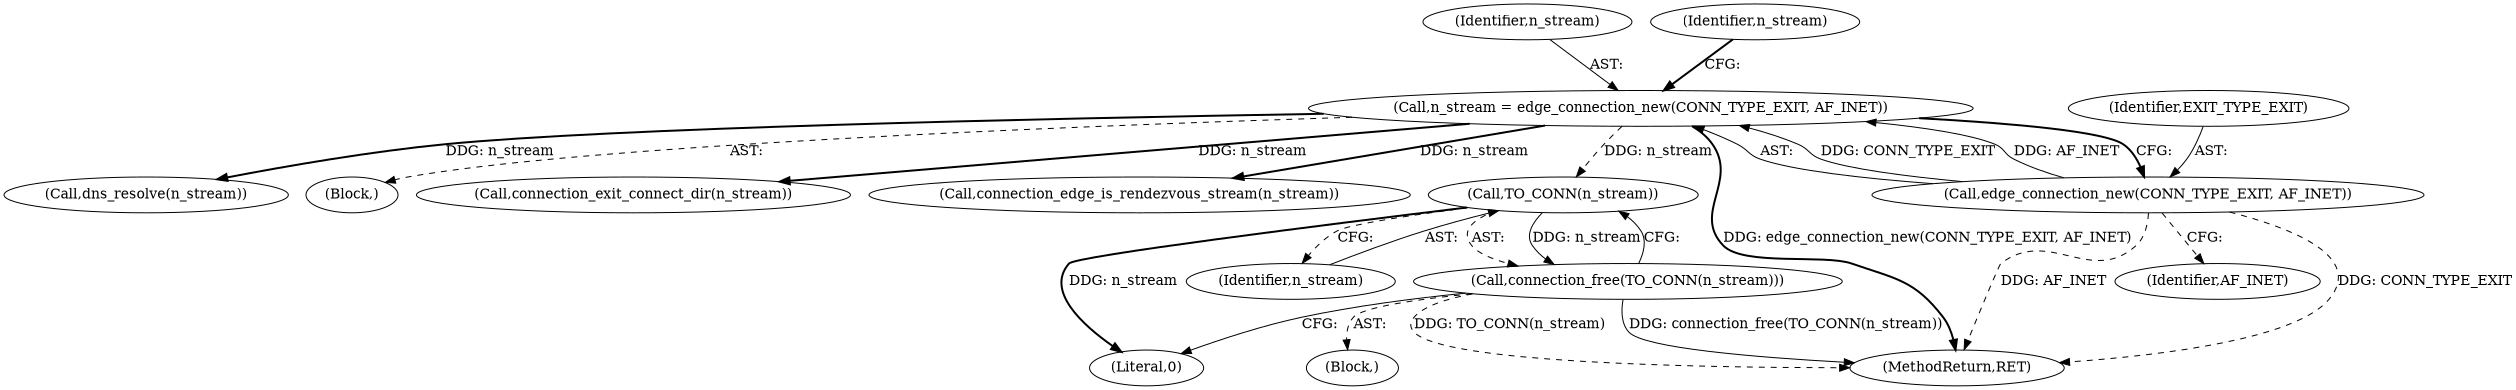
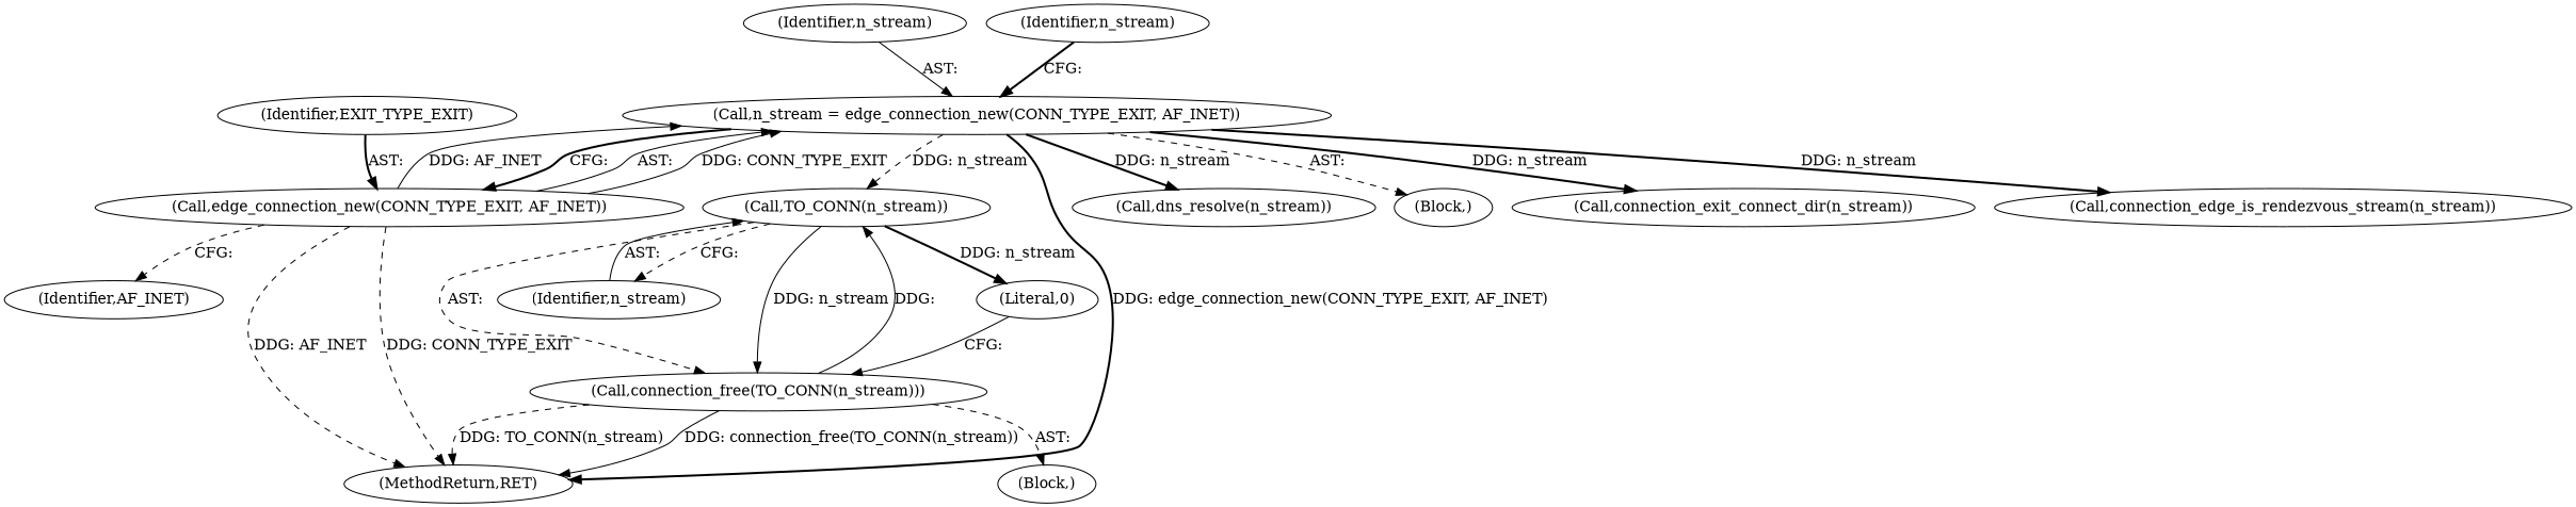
  digraph {
    edge [style=dashed]
    n1 [label="(Call,TO_CONN(n_stream))"]
    n2 [label="(Call,connection_free(TO_CONN(n_stream)))"]
    n3 [label="(Identifier,n_stream)"]
    n4 [label="(Literal,0)"]
    n5 [label="(MethodReturn,RET)"]
    n6 [label="(Block,)"]
    n7 [label="(Call,n_stream = edge_connection_new(CONN_TYPE_EXIT, AF_INET))"]
    n8 [label="(Call,edge_connection_new(CONN_TYPE_EXIT, AF_INET))"]
    n9 [label="(Call,dns_resolve(n_stream))"]
    n10 [label="(Block,)"]
    n11 [label="(Call,connection_exit_connect_dir(n_stream))"]
    n12 [label="(Call,connection_edge_is_rendezvous_stream(n_stream))"]
    n13 [label="(Identifier,AF_INET)"]
    n14 [label="(Identifier,n_stream)"]
    n15 [label="(Identifier,n_stream)"]
    n16 [label="(Identifier,EXIT_TYPE_EXIT)"]
    n1 -> n2 [label="AST: "]
    n1 -> n2 [label="DDG: n_stream" style=solid]
    n1 -> n3 [label="CFG: "]
    n1 -> n4 [label="DDG: n_stream" style=bold]
-   n2 -> n1 [label="CFG: " style=solid]
+   n2 -> n1 [label="DDG: " style=solid]
    n2 -> n5 [label="DDG: TO_CONN(n_stream)"]
    n2 -> n5 [label="DDG: connection_free(TO_CONN(n_stream))" style=solid]
    n2 -> n6 [label="AST: "]
    n3 -> n1 [label="AST: " style=solid]
-   n2 -> n4 [label="CFG: " style=solid]
+   n4 -> n2 [label="CFG: " style=solid]
    n7 -> n1 [label="DDG: n_stream"]
    n7 -> n5 [label="DDG: edge_connection_new(CONN_TYPE_EXIT, AF_INET)" style=bold]
    n7 -> n8 [label="CFG: " style=bold]
    n7 -> n9 [label="DDG: n_stream" style=bold]
    n7 -> n10 [label="AST: "]
    n7 -> n11 [label="DDG: n_stream" style=bold]
    n7 -> n12 [label="DDG: n_stream" style=bold]
    n8 -> n5 [label="DDG: AF_INET"]
    n8 -> n5 [label="DDG: CONN_TYPE_EXIT"]
    n8 -> n7 [label="AST: " style=solid]
    n8 -> n7 [label="DDG: CONN_TYPE_EXIT" style=solid]
    n8 -> n7 [label="DDG: AF_INET" style=solid]
    n8 -> n13 [label="CFG: "]
    n14 -> n7 [label="AST: " style=solid]
    n15 -> n7 [label="CFG: " style=bold]
-   n16 -> n8 [label="AST: " style=solid]
+   n16 -> n8 [label="AST: " style=bold]
  }
